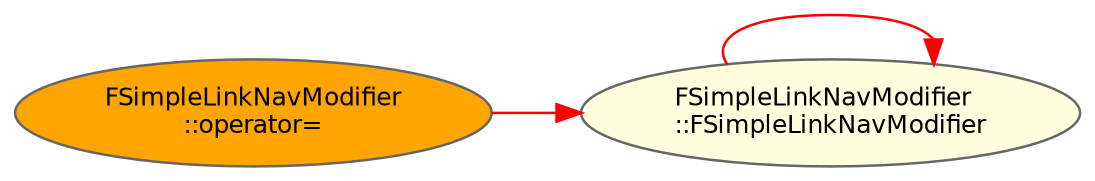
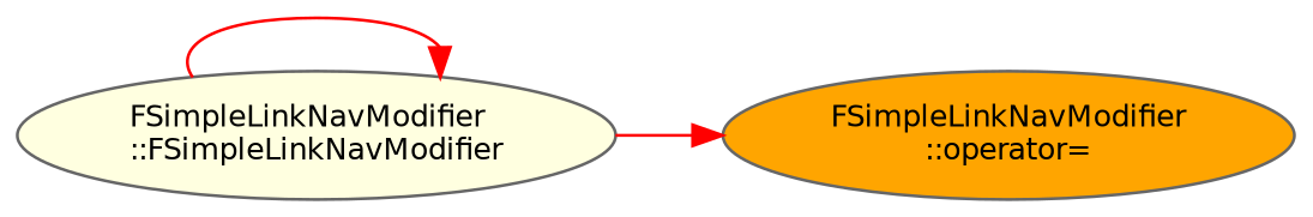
  digraph {
    rankdir=LR
    node [fontname=Helvetica fontsize=10 shape=ellipse style=filled]
    edge [color=red fontname=Helvetica fontsize=10 labelfontname=Helvetica labelfontsize=10 style=solid]
    n1 [color=gray40 fillcolor=orange fontcolor=black height=0.2 label="FSimpleLinkNavModifier\l::operator=" width=0.4]
    n2 [color=grey40 fillcolor=lightyellow height=0.2 label="FSimpleLinkNavModifier\l::FSimpleLinkNavModifier" width=0.4]
-   n1 -> n2
+   n2 -> n1
    n2 -> n2
  }
